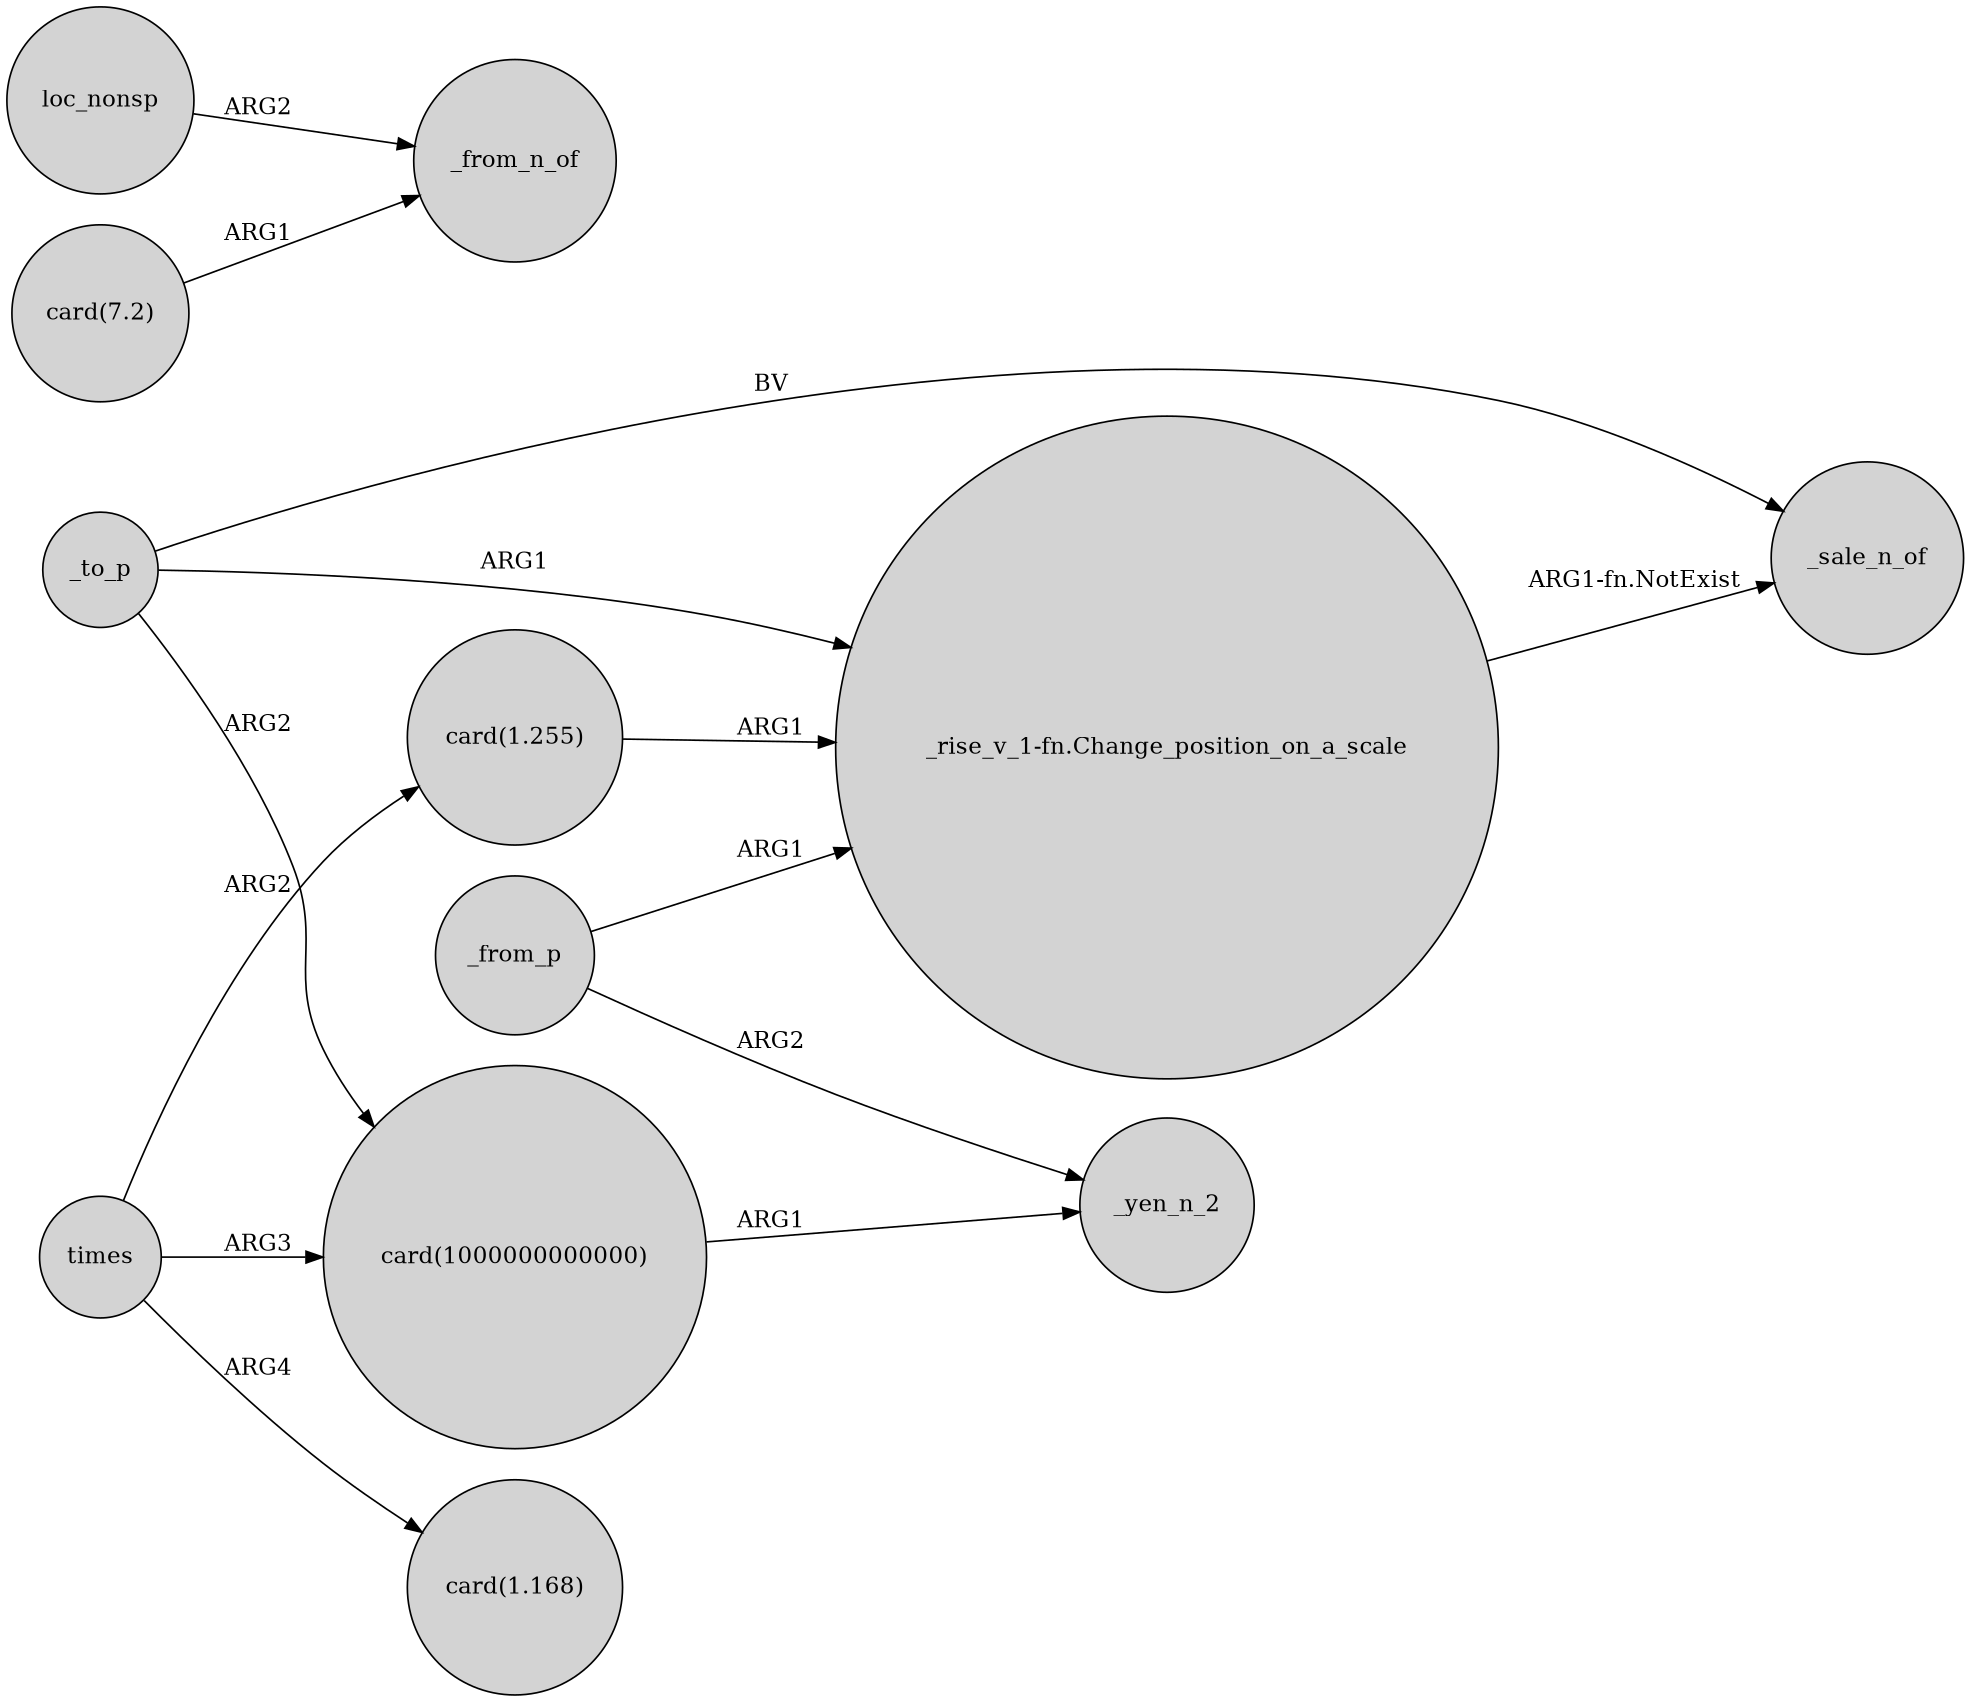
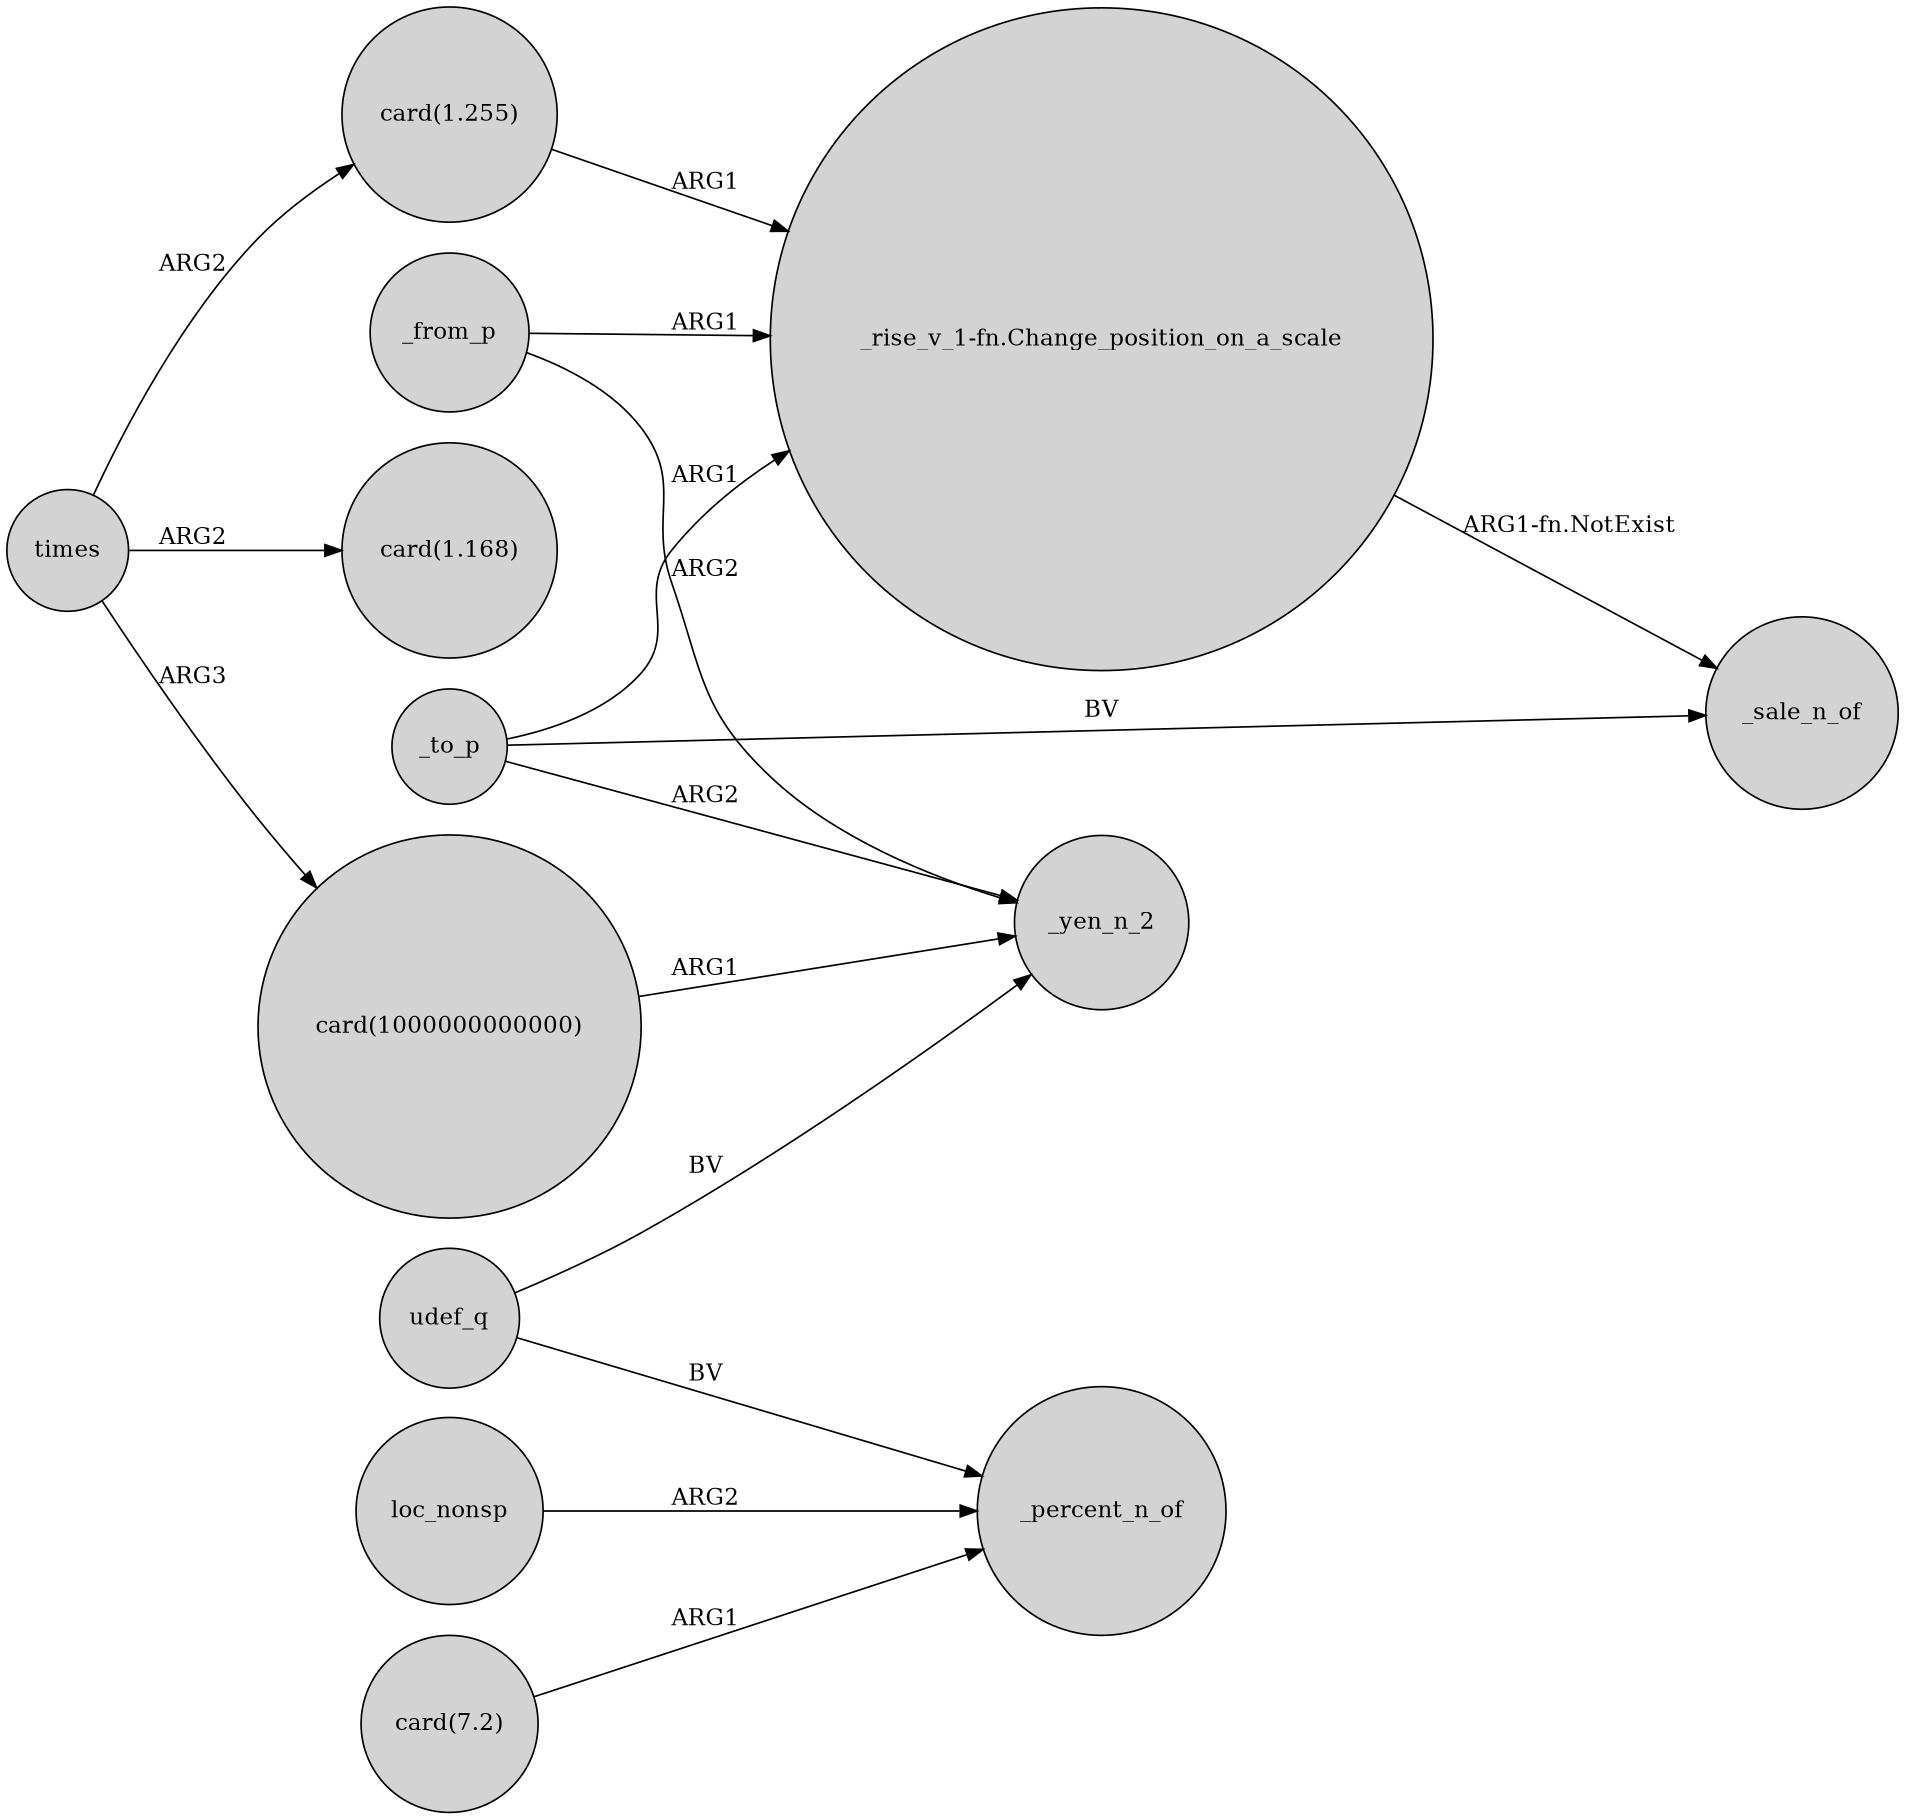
  digraph {
    rankdir=LR
    node [shape=circle style=filled]
    _to_p
    _yen_n_2
    "_rise_v_1-fn.Change_position_on_a_scale"
    _sale_n_of
    times
    "card(1000000000000)"
    "card(1.168)"
    "card(1.255)"
-   _percent_n_of [label=_from_n_of]
+   udef_q
+   _percent_n_of
    loc_nonsp
    _from_p
    n13 [label="card(7.2)"]
-   _to_p -> "card(1000000000000)" [label=ARG2]
+   _to_p -> _yen_n_2 [label=ARG2]
    _to_p -> "_rise_v_1-fn.Change_position_on_a_scale" [label=ARG1]
    _to_p -> _sale_n_of [label=BV]
    "_rise_v_1-fn.Change_position_on_a_scale" -> _sale_n_of [label="ARG1-fn.NotExist"]
    times -> "card(1000000000000)" [label=ARG3]
-   times -> "card(1.168)" [label=ARG4]
+   times -> "card(1.168)" [label=ARG2]
    times -> "card(1.255)" [label=ARG2]
    "card(1000000000000)" -> _yen_n_2 [label=ARG1]
    "card(1.255)" -> "_rise_v_1-fn.Change_position_on_a_scale" [label=ARG1]
+   udef_q -> _yen_n_2 [label=BV]
+   udef_q -> _percent_n_of [label=BV]
    loc_nonsp -> _percent_n_of [label=ARG2]
    _from_p -> _yen_n_2 [label=ARG2]
    _from_p -> "_rise_v_1-fn.Change_position_on_a_scale" [label=ARG1]
    n13 -> _percent_n_of [label=ARG1]
  }
